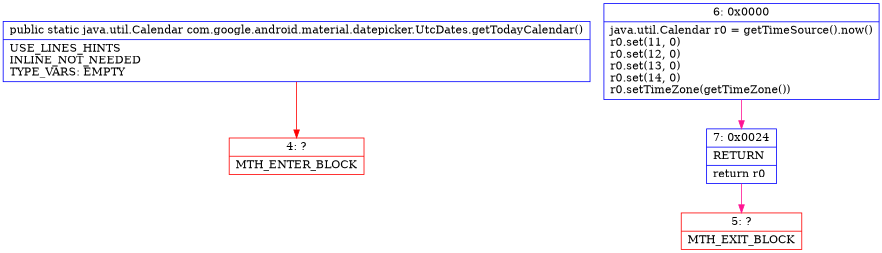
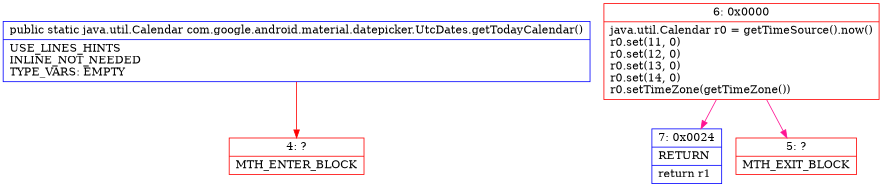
  digraph {
    node [color=red shape=record]
    edge [color=deeppink]
    n1 [label="{4\:\ ?|MTH_ENTER_BLOCK\l}"]
-   n2 [color=blue label="{6\:\ 0x0000|java.util.Calendar r0 = getTimeSource().now()\lr0.set(11, 0)\lr0.set(12, 0)\lr0.set(13, 0)\lr0.set(14, 0)\lr0.setTimeZone(getTimeZone())\l}"]
-   n3 [color=blue label="{7\:\ 0x0024|RETURN\l|return r0\l}"]
+   n2 [label="{6\:\ 0x0000|java.util.Calendar r0 = getTimeSource().now()\lr0.set(11, 0)\lr0.set(12, 0)\lr0.set(13, 0)\lr0.set(14, 0)\lr0.setTimeZone(getTimeZone())\l}"]
+   n3 [color=blue label="{7\:\ 0x0024|RETURN\l|return r1\l}"]
    n4 [label="{5\:\ ?|MTH_EXIT_BLOCK\l}"]
    n5 [color=blue label="{public static java.util.Calendar com.google.android.material.datepicker.UtcDates.getTodayCalendar()  | USE_LINES_HINTS\lINLINE_NOT_NEEDED\lTYPE_VARS: EMPTY\l}"]
    n2 -> n3
-   n3 -> n4
+   n2 -> n4
    n5 -> n1 [color=red]
  }
